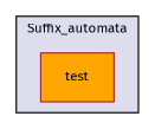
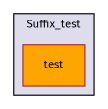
  digraph {
    compound=true
    fontname="Fira Sans"
    n1 [fillcolor=orange fontname="Fira Sans" fontsize=10 label=test pencolor=black shape=box style=filled color=brown]
    subgraph cluster_1 {
      bgcolor="#ddddee"
      fontsize=10
-     label=Suffix_automata
+     label=Suffix_test
      pencolor=black
      n1
    }
  }
